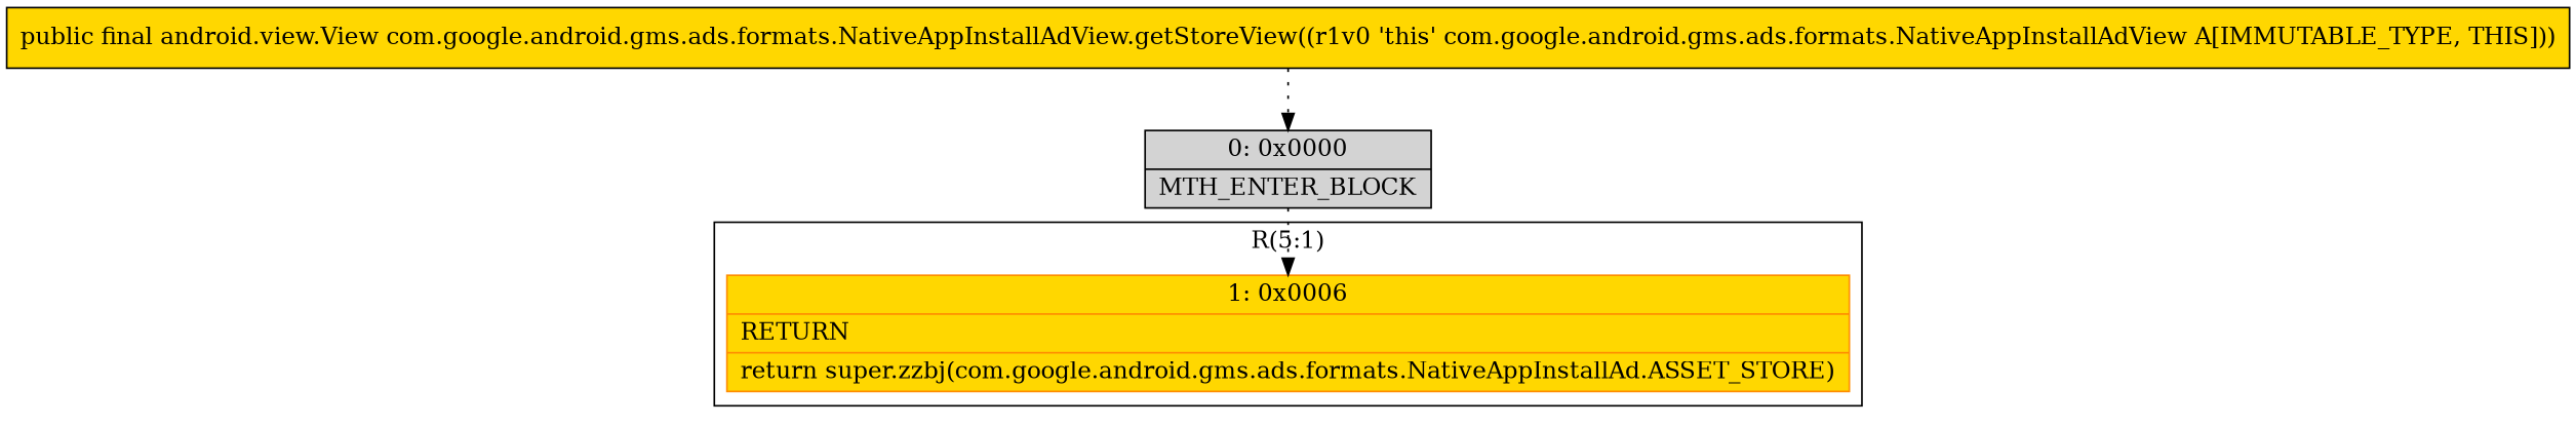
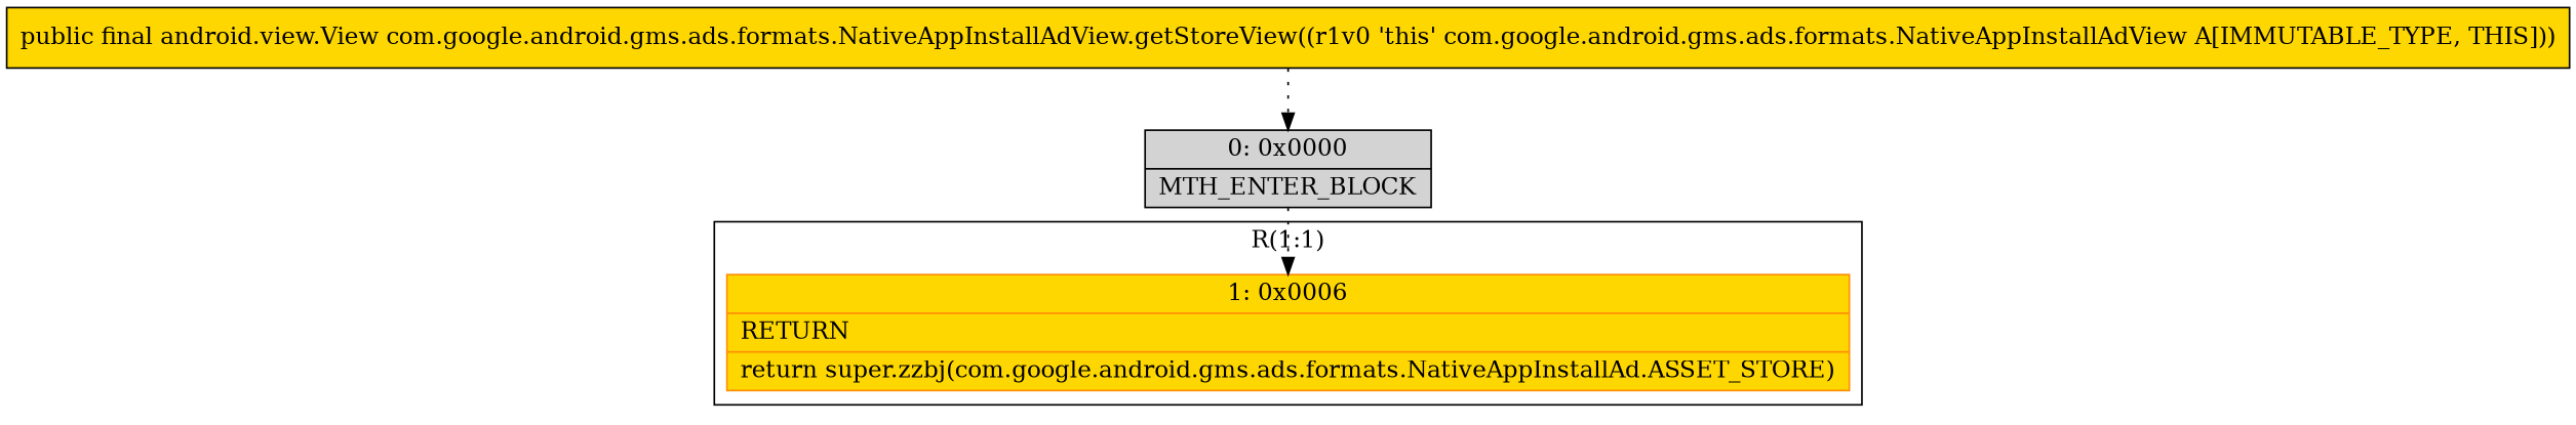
  digraph {
    node [color=black shape=record style=filled fillcolor=gold]
    edge [color=black style=dotted]
    n1 [color=darkorange label="{1\:\ 0x0006|RETURN\l|return super.zzbj(com.google.android.gms.ads.formats.NativeAppInstallAd.ASSET_STORE)\l}"]
    n2 [label="{0\:\ 0x0000|MTH_ENTER_BLOCK\l}" fillcolor=lightgrey]
    n3 [label="{public final android.view.View com.google.android.gms.ads.formats.NativeAppInstallAdView.getStoreView((r1v0 'this' com.google.android.gms.ads.formats.NativeAppInstallAdView A[IMMUTABLE_TYPE, THIS])) }"]
    subgraph cluster_1 {
-     label="R(5:1)"
+     label="R(1:1)"
      n1
    }
    n2 -> n1
    n3 -> n2
  }
